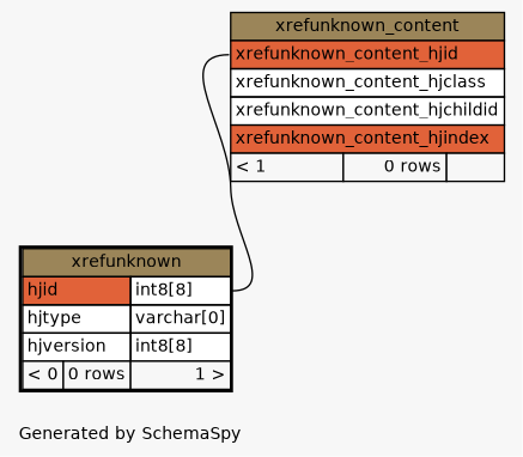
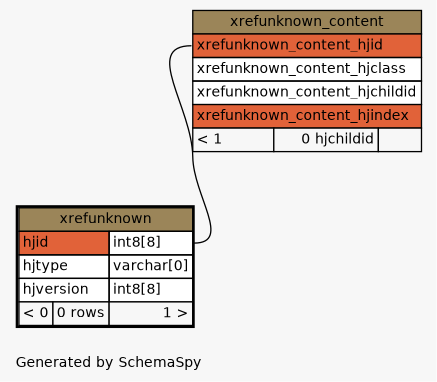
  digraph {
    bgcolor="#f7f7f7"
    fontname=Helvetica
    fontsize=11
    label="\nGenerated by SchemaSpy"
    labeljust=l
    nodesep=0.18
    rankdir=TB
    ranksep=0.46
    node [fontname=Helvetica fontsize=11 shape=plaintext]
-   n1 [label=<     <TABLE BORDER="0" CELLBORDER="1" CELLSPACING="0" BGCOLOR="#ffffff">       <TR><TD COLSPAN="3" BGCOLOR="#9b8559" ALIGN="CENTER">xrefunknown_content</TD></TR>       <TR><TD PORT="xrefunknown_content_hjid" COLSPAN="3" BGCOLOR="#e16239" ALIGN="LEFT">xrefunknown_content_hjid</TD></TR>       <TR><TD PORT="xrefunknown_content_hjclass" COLSPAN="3" ALIGN="LEFT">xrefunknown_content_hjclass</TD></TR>       <TR><TD PORT="xrefunknown_content_hjchildid" COLSPAN="3" ALIGN="LEFT">xrefunknown_content_hjchildid</TD></TR>       <TR><TD PORT="xrefunknown_content_hjindex" COLSPAN="3" BGCOLOR="#e16239" ALIGN="LEFT">xrefunknown_content_hjindex</TD></TR>       <TR><TD ALIGN="LEFT" BGCOLOR="#f7f7f7">&lt; 1</TD><TD ALIGN="RIGHT" BGCOLOR="#f7f7f7">0 rows</TD><TD ALIGN="RIGHT" BGCOLOR="#f7f7f7">  </TD></TR>     </TABLE>>]
+   n1 [label=<     <TABLE BORDER="0" CELLBORDER="1" CELLSPACING="0" BGCOLOR="#ffffff">       <TR><TD COLSPAN="3" BGCOLOR="#9b8559" ALIGN="CENTER">xrefunknown_content</TD></TR>       <TR><TD PORT="xrefunknown_content_hjid" COLSPAN="3" BGCOLOR="#e16239" ALIGN="LEFT">xrefunknown_content_hjid</TD></TR>       <TR><TD PORT="xrefunknown_content_hjclass" COLSPAN="3" ALIGN="LEFT">xrefunknown_content_hjclass</TD></TR>       <TR><TD PORT="xrefunknown_content_hjchildid" COLSPAN="3" ALIGN="LEFT">xrefunknown_content_hjchildid</TD></TR>       <TR><TD PORT="xrefunknown_content_hjindex" COLSPAN="3" BGCOLOR="#e16239" ALIGN="LEFT">xrefunknown_content_hjindex</TD></TR>       <TR><TD ALIGN="LEFT" BGCOLOR="#f7f7f7">&lt; 1</TD><TD ALIGN="RIGHT" BGCOLOR="#f7f7f7">0 hjchildid</TD><TD ALIGN="RIGHT" BGCOLOR="#f7f7f7">  </TD></TR>     </TABLE>>]
    n2 [label=<     <TABLE BORDER="2" CELLBORDER="1" CELLSPACING="0" BGCOLOR="#ffffff">       <TR><TD COLSPAN="3" BGCOLOR="#9b8559" ALIGN="CENTER">xrefunknown</TD></TR>       <TR><TD PORT="hjid" COLSPAN="2" BGCOLOR="#e16239" ALIGN="LEFT">hjid</TD><TD PORT="hjid.type" ALIGN="LEFT">int8[8]</TD></TR>       <TR><TD PORT="hjtype" COLSPAN="2" ALIGN="LEFT">hjtype</TD><TD PORT="hjtype.type" ALIGN="LEFT">varchar[0]</TD></TR>       <TR><TD PORT="hjversion" COLSPAN="2" ALIGN="LEFT">hjversion</TD><TD PORT="hjversion.type" ALIGN="LEFT">int8[8]</TD></TR>       <TR><TD ALIGN="LEFT" BGCOLOR="#f7f7f7">&lt; 0</TD><TD ALIGN="RIGHT" BGCOLOR="#f7f7f7">0 rows</TD><TD ALIGN="RIGHT" BGCOLOR="#f7f7f7">1 &gt;</TD></TR>     </TABLE>>]
    n1 -> n2 [arrowhead=none arrowsize=0.8 arrowtail=crowodot headport="hjid.type:e" tailport="xrefunknown_content_hjid:w"]
  }
